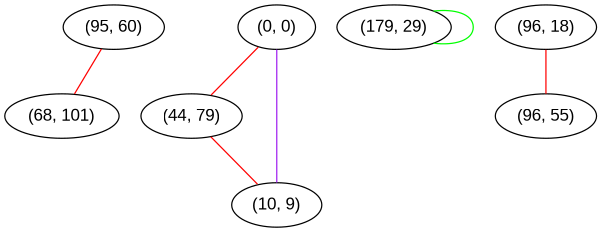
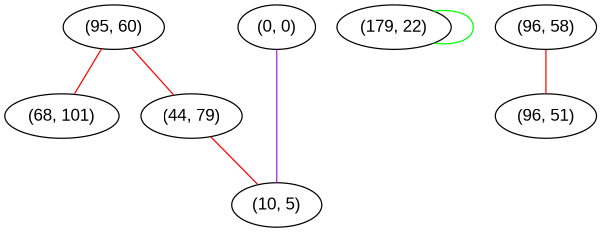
  graph {
    fontname="Liberation Sans"
    node [fontname="Liberation Sans"]
    edge [color=red fontname="Liberation Sans" weight=1]
    "(95, 60)"
    "(44, 79)"
    n3 [label="(68, 101)"]
-   "(10, 9)"
-   "(179, 22)" [label="(179, 29)"]
+   "(10, 9)" [label="(10, 5)"]
+   "(179, 22)"
    "(0, 0)"
-   "(96, 18)"
-   "(96, 55)"
-   "(0, 0)" -- "(44, 79)"
+   "(96, 18)" [label="(96, 58)"]
+   "(96, 55)" [label="(96, 51)"]
+   "(95, 60)" -- "(44, 79)"
    "(95, 60)" -- n3
    "(44, 79)" -- "(10, 9)"
    "(179, 22)" -- "(179, 22)" [color=green weight=2]
    "(0, 0)" -- "(10, 9)" [color=purple weight=4]
    "(96, 18)" -- "(96, 55)"
  }
